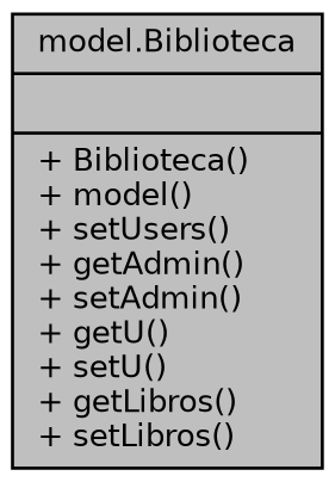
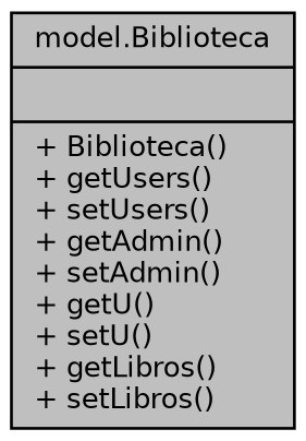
  digraph {
-   n1 [color=black fillcolor=grey75 fontcolor=black fontname=Helvetica fontsize=10 height=0.2 label="{model.Biblioteca\n||+ Biblioteca()\l+ model()\l+ setUsers()\l+ getAdmin()\l+ setAdmin()\l+ getU()\l+ setU()\l+ getLibros()\l+ setLibros()\l}" shape=record style=filled width=0.4]
+   n1 [color=black fillcolor=grey75 fontcolor=black fontname=Helvetica fontsize=10 height=0.2 label="{model.Biblioteca\n||+ Biblioteca()\l+ getUsers()\l+ setUsers()\l+ getAdmin()\l+ setAdmin()\l+ getU()\l+ setU()\l+ getLibros()\l+ setLibros()\l}" shape=record style=filled width=0.4]
  }
